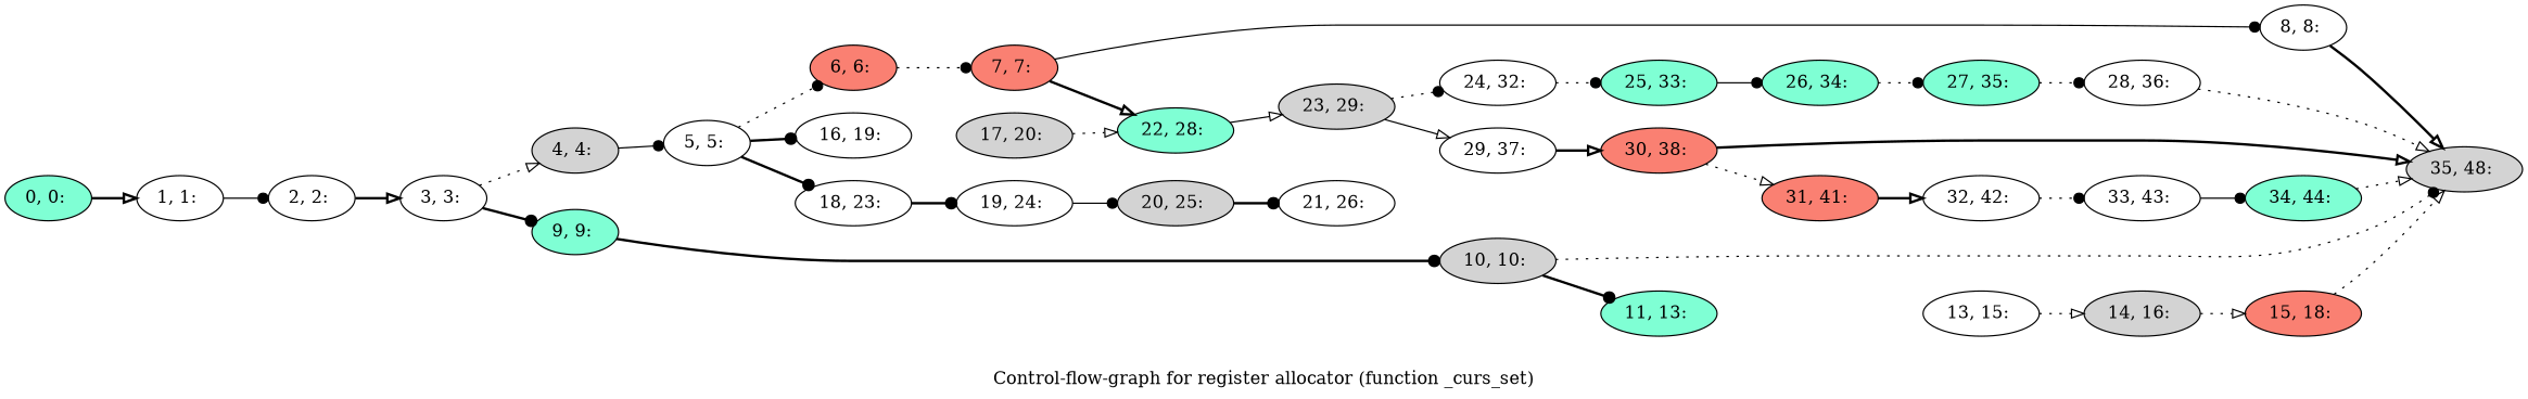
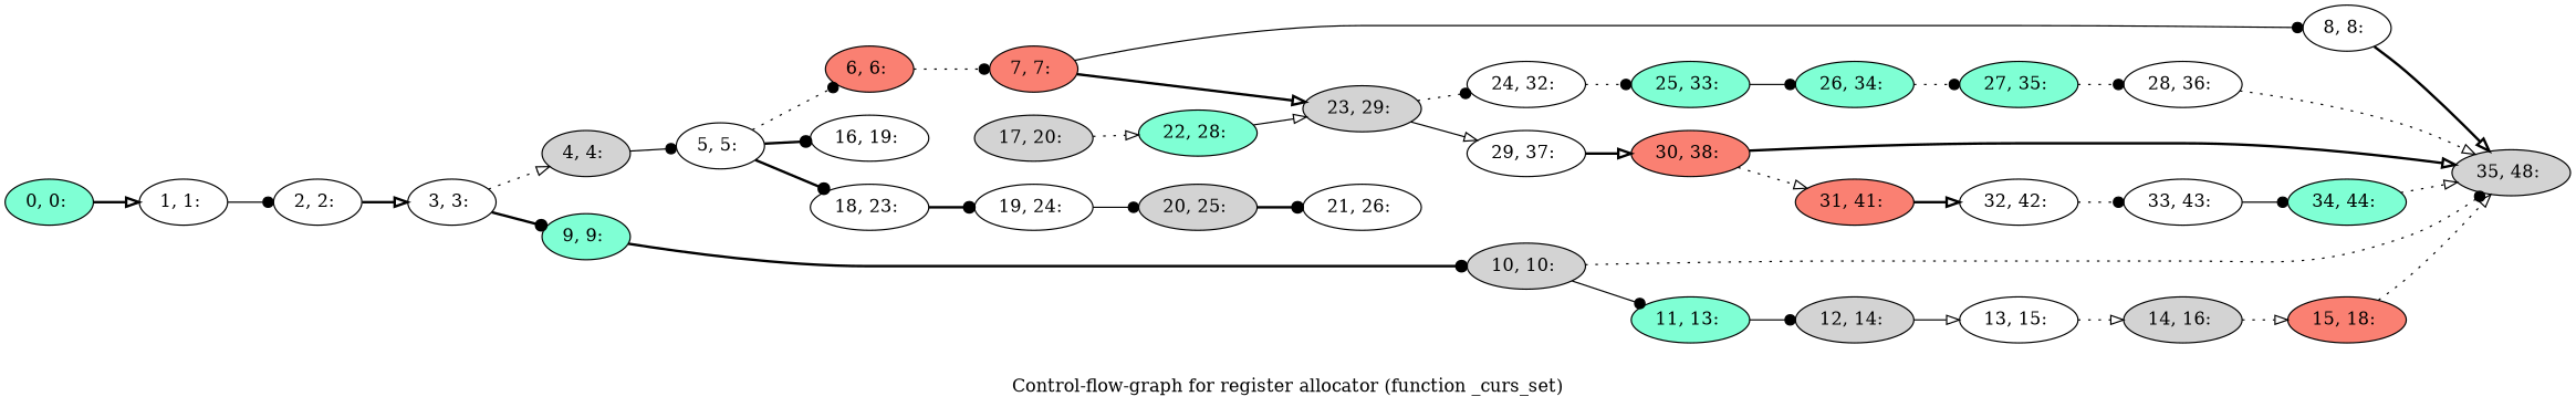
  digraph {
    label="Control-flow-graph for register allocator (function _curs_set)"
    rankdir=LR
    node [fillcolor=white style=filled]
    edge [arrowhead=dot style=dotted]
    n1 [fillcolor=aquamarine label="0, 0: "]
    n2 [label="1, 1: "]
    n3 [label="2, 2: "]
    n4 [label="3, 3: "]
    n5 [fillcolor=lightgrey label="4, 4: "]
    n6 [fillcolor=aquamarine label="9, 9: "]
    n7 [label="5, 5: "]
    n8 [fillcolor=lightgrey label="10, 10: "]
    n9 [fillcolor=salmon label="6, 6: "]
    n10 [label="16, 19: "]
    n11 [label="18, 23: "]
    n12 [fillcolor=salmon label="7, 7: "]
    n13 [label="8, 8: "]
    n14 [fillcolor=aquamarine label="22, 28: "]
    n15 [fillcolor=lightgrey label="35, 48: "]
    n16 [fillcolor=lightgrey label="23, 29: "]
    n17 [fillcolor=aquamarine label="11, 13: "]
+   n18 [fillcolor=lightgrey label="12, 14: "]
    n19 [label="13, 15: "]
    n20 [fillcolor=lightgrey label="14, 16: "]
    n21 [fillcolor=salmon label="15, 18: "]
    n22 [fillcolor=lightgrey label="17, 20: "]
    n23 [label="19, 24: "]
    n24 [fillcolor=lightgrey label="20, 25: "]
    n25 [label="21, 26: "]
    n26 [label="24, 32: "]
    n27 [label="29, 37: "]
    n28 [fillcolor=aquamarine label="25, 33: "]
    n29 [fillcolor=salmon label="30, 38: "]
    n30 [fillcolor=aquamarine label="26, 34: "]
    n31 [fillcolor=aquamarine label="27, 35: "]
    n32 [label="28, 36: "]
    n33 [fillcolor=salmon label="31, 41: "]
    n34 [label="32, 42: "]
    n35 [label="33, 43: "]
    n36 [fillcolor=aquamarine label="34, 44: "]
    n1 -> n2 [arrowhead=onormal style=bold]
    n2 -> n3 [style=solid]
    n3 -> n4 [arrowhead=onormal style=bold]
    n4 -> n5 [arrowhead=onormal]
    n4 -> n6 [style=bold]
    n5 -> n7 [style=solid]
    n6 -> n8 [style=bold]
    n7 -> n9
    n7 -> n10 [style=bold]
    n7 -> n11 [style=bold]
    n8 -> n15
-   n8 -> n17 [style=bold]
+   n8 -> n17 [style=solid]
    n9 -> n12
    n11 -> n23 [style=bold]
    n12 -> n13 [style=solid]
-   n12 -> n14 [arrowhead=onormal style=bold]
+   n12 -> n16 [arrowhead=onormal style=bold]
    n13 -> n15 [arrowhead=onormal style=bold]
    n14 -> n16 [arrowhead=onormal style=solid]
    n16 -> n26
    n16 -> n27 [arrowhead=onormal style=solid]
+   n17 -> n18 [style=solid]
+   n18 -> n19 [arrowhead=onormal style=solid]
    n19 -> n20 [arrowhead=onormal]
    n20 -> n21 [arrowhead=onormal]
    n21 -> n15 [arrowhead=onormal]
    n22 -> n14 [arrowhead=onormal]
    n23 -> n24 [style=solid]
    n24 -> n25 [style=bold]
    n26 -> n28
    n27 -> n29 [arrowhead=onormal style=bold]
    n28 -> n30 [style=solid]
    n29 -> n15 [arrowhead=onormal style=bold]
    n29 -> n33 [arrowhead=onormal]
    n30 -> n31
    n31 -> n32
    n32 -> n15 [arrowhead=onormal]
    n33 -> n34 [arrowhead=onormal style=bold]
    n34 -> n35
    n35 -> n36 [style=solid]
    n36 -> n15 [arrowhead=onormal]
  }
